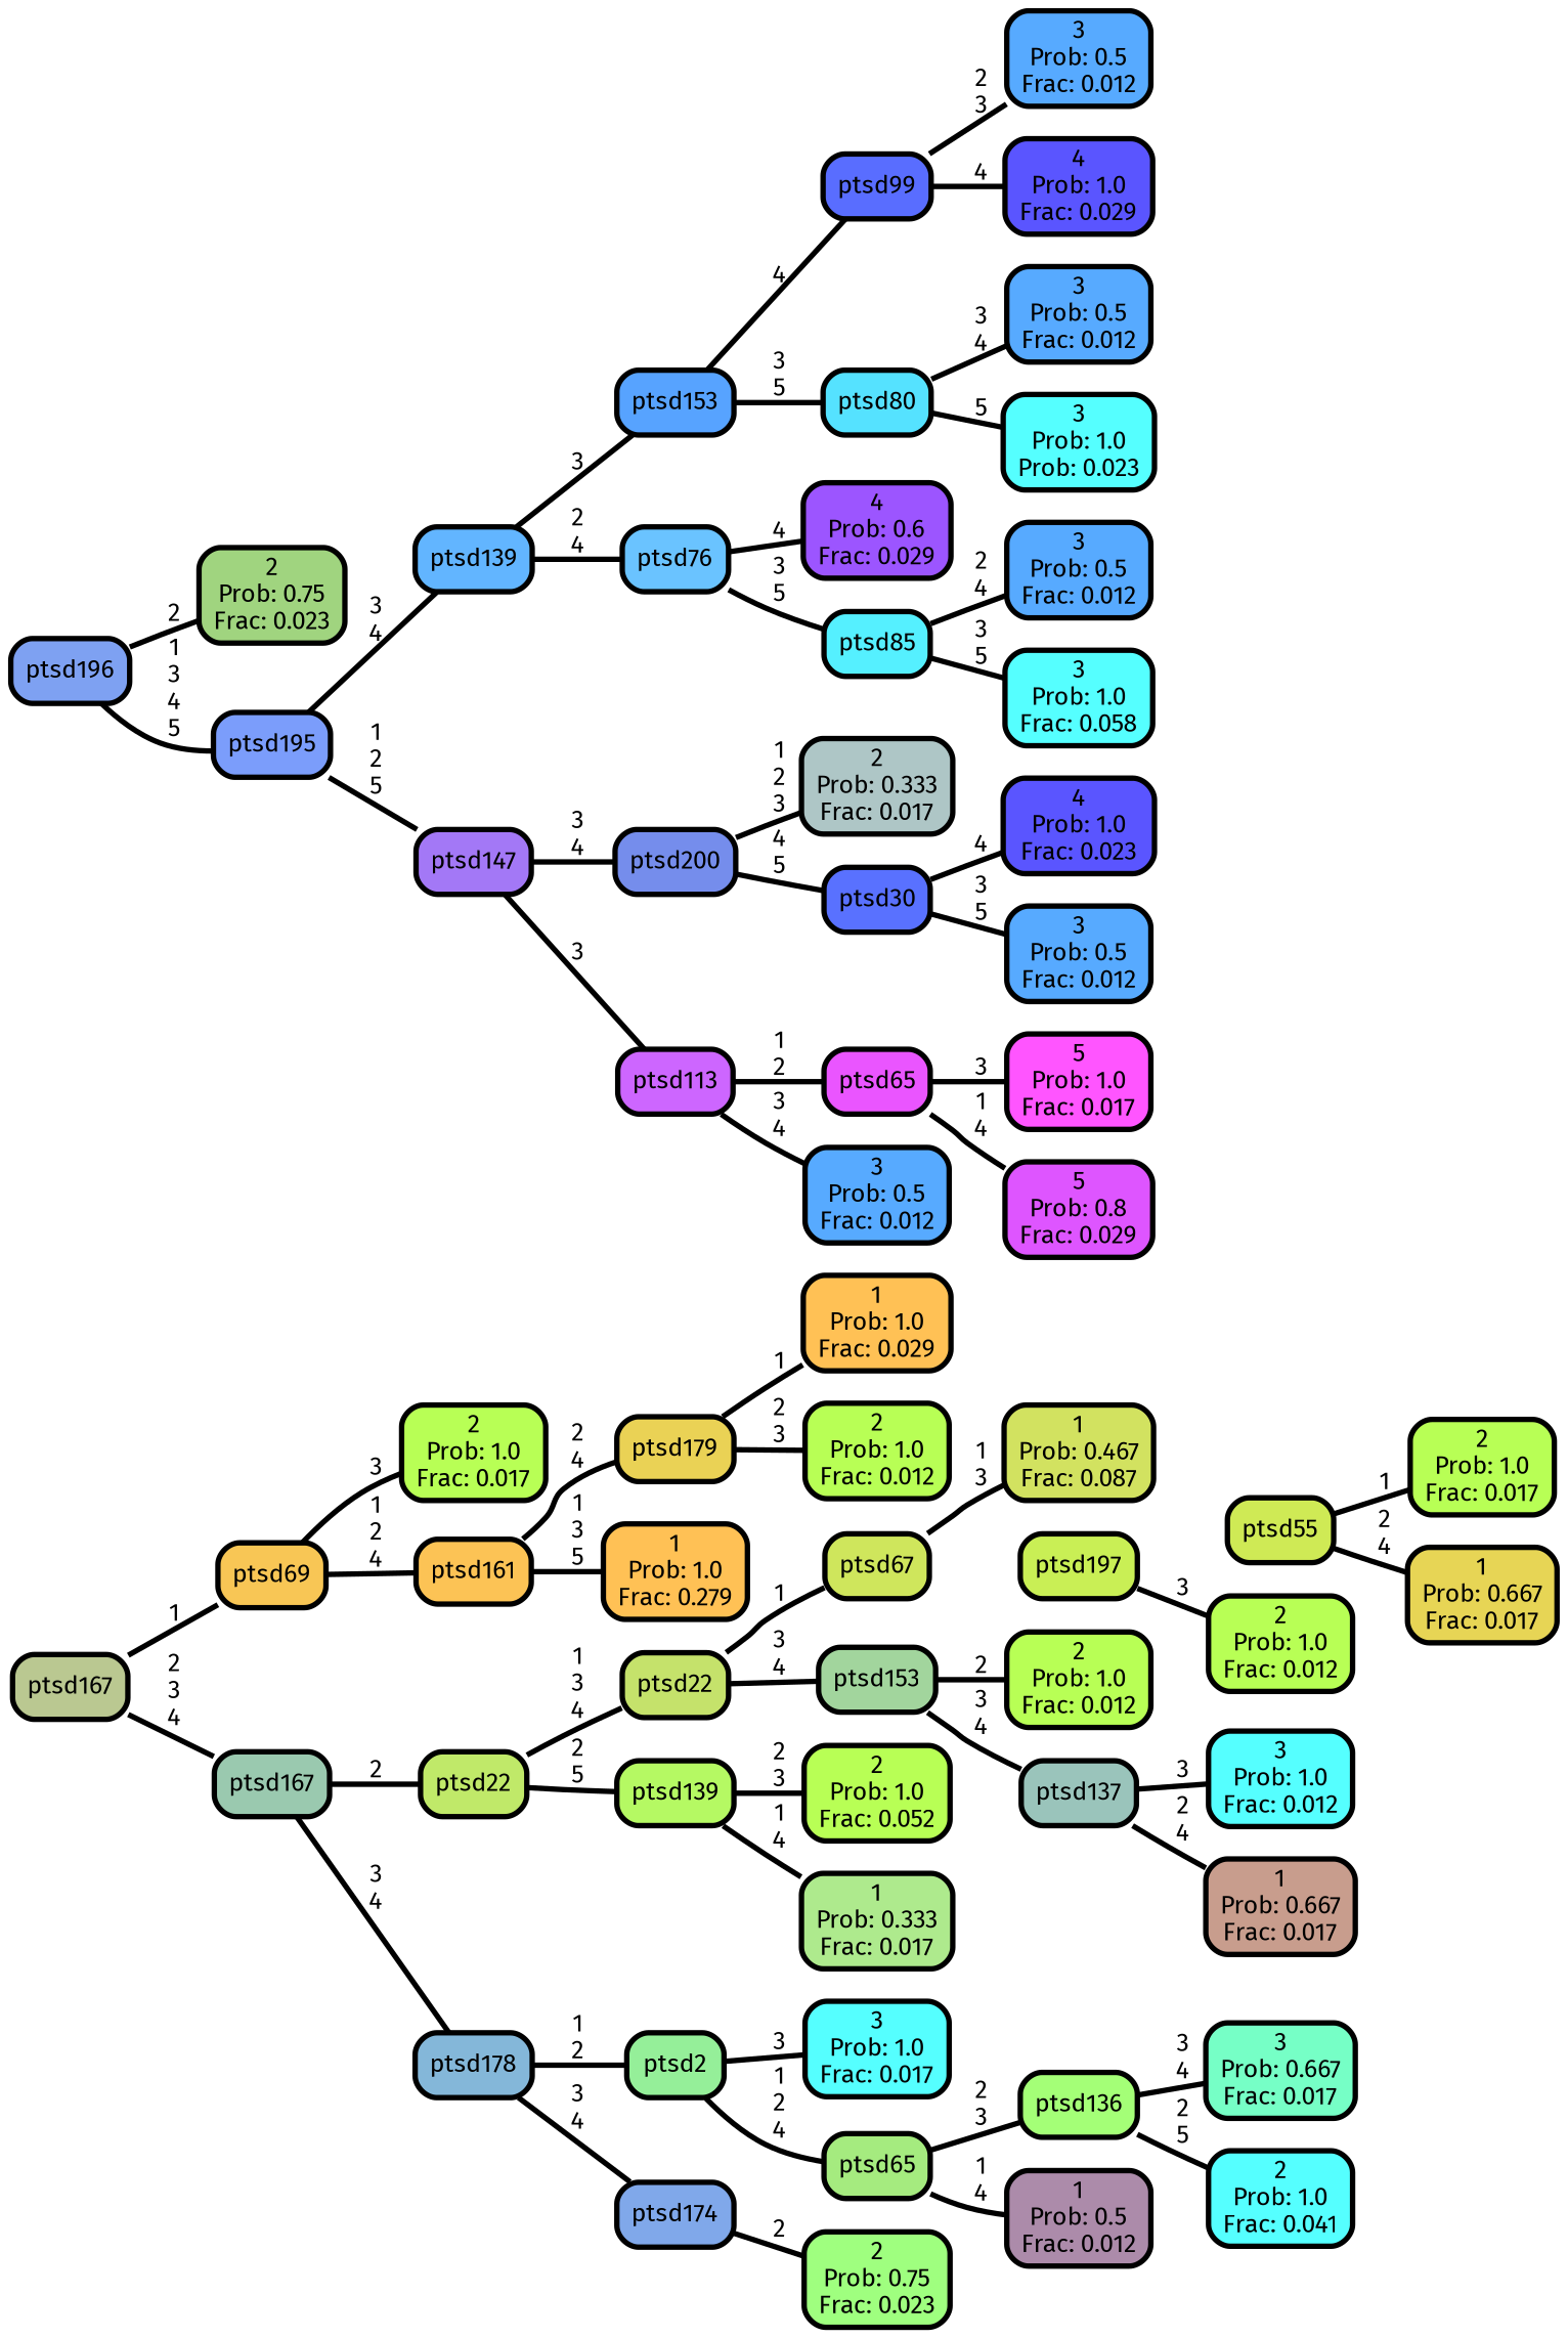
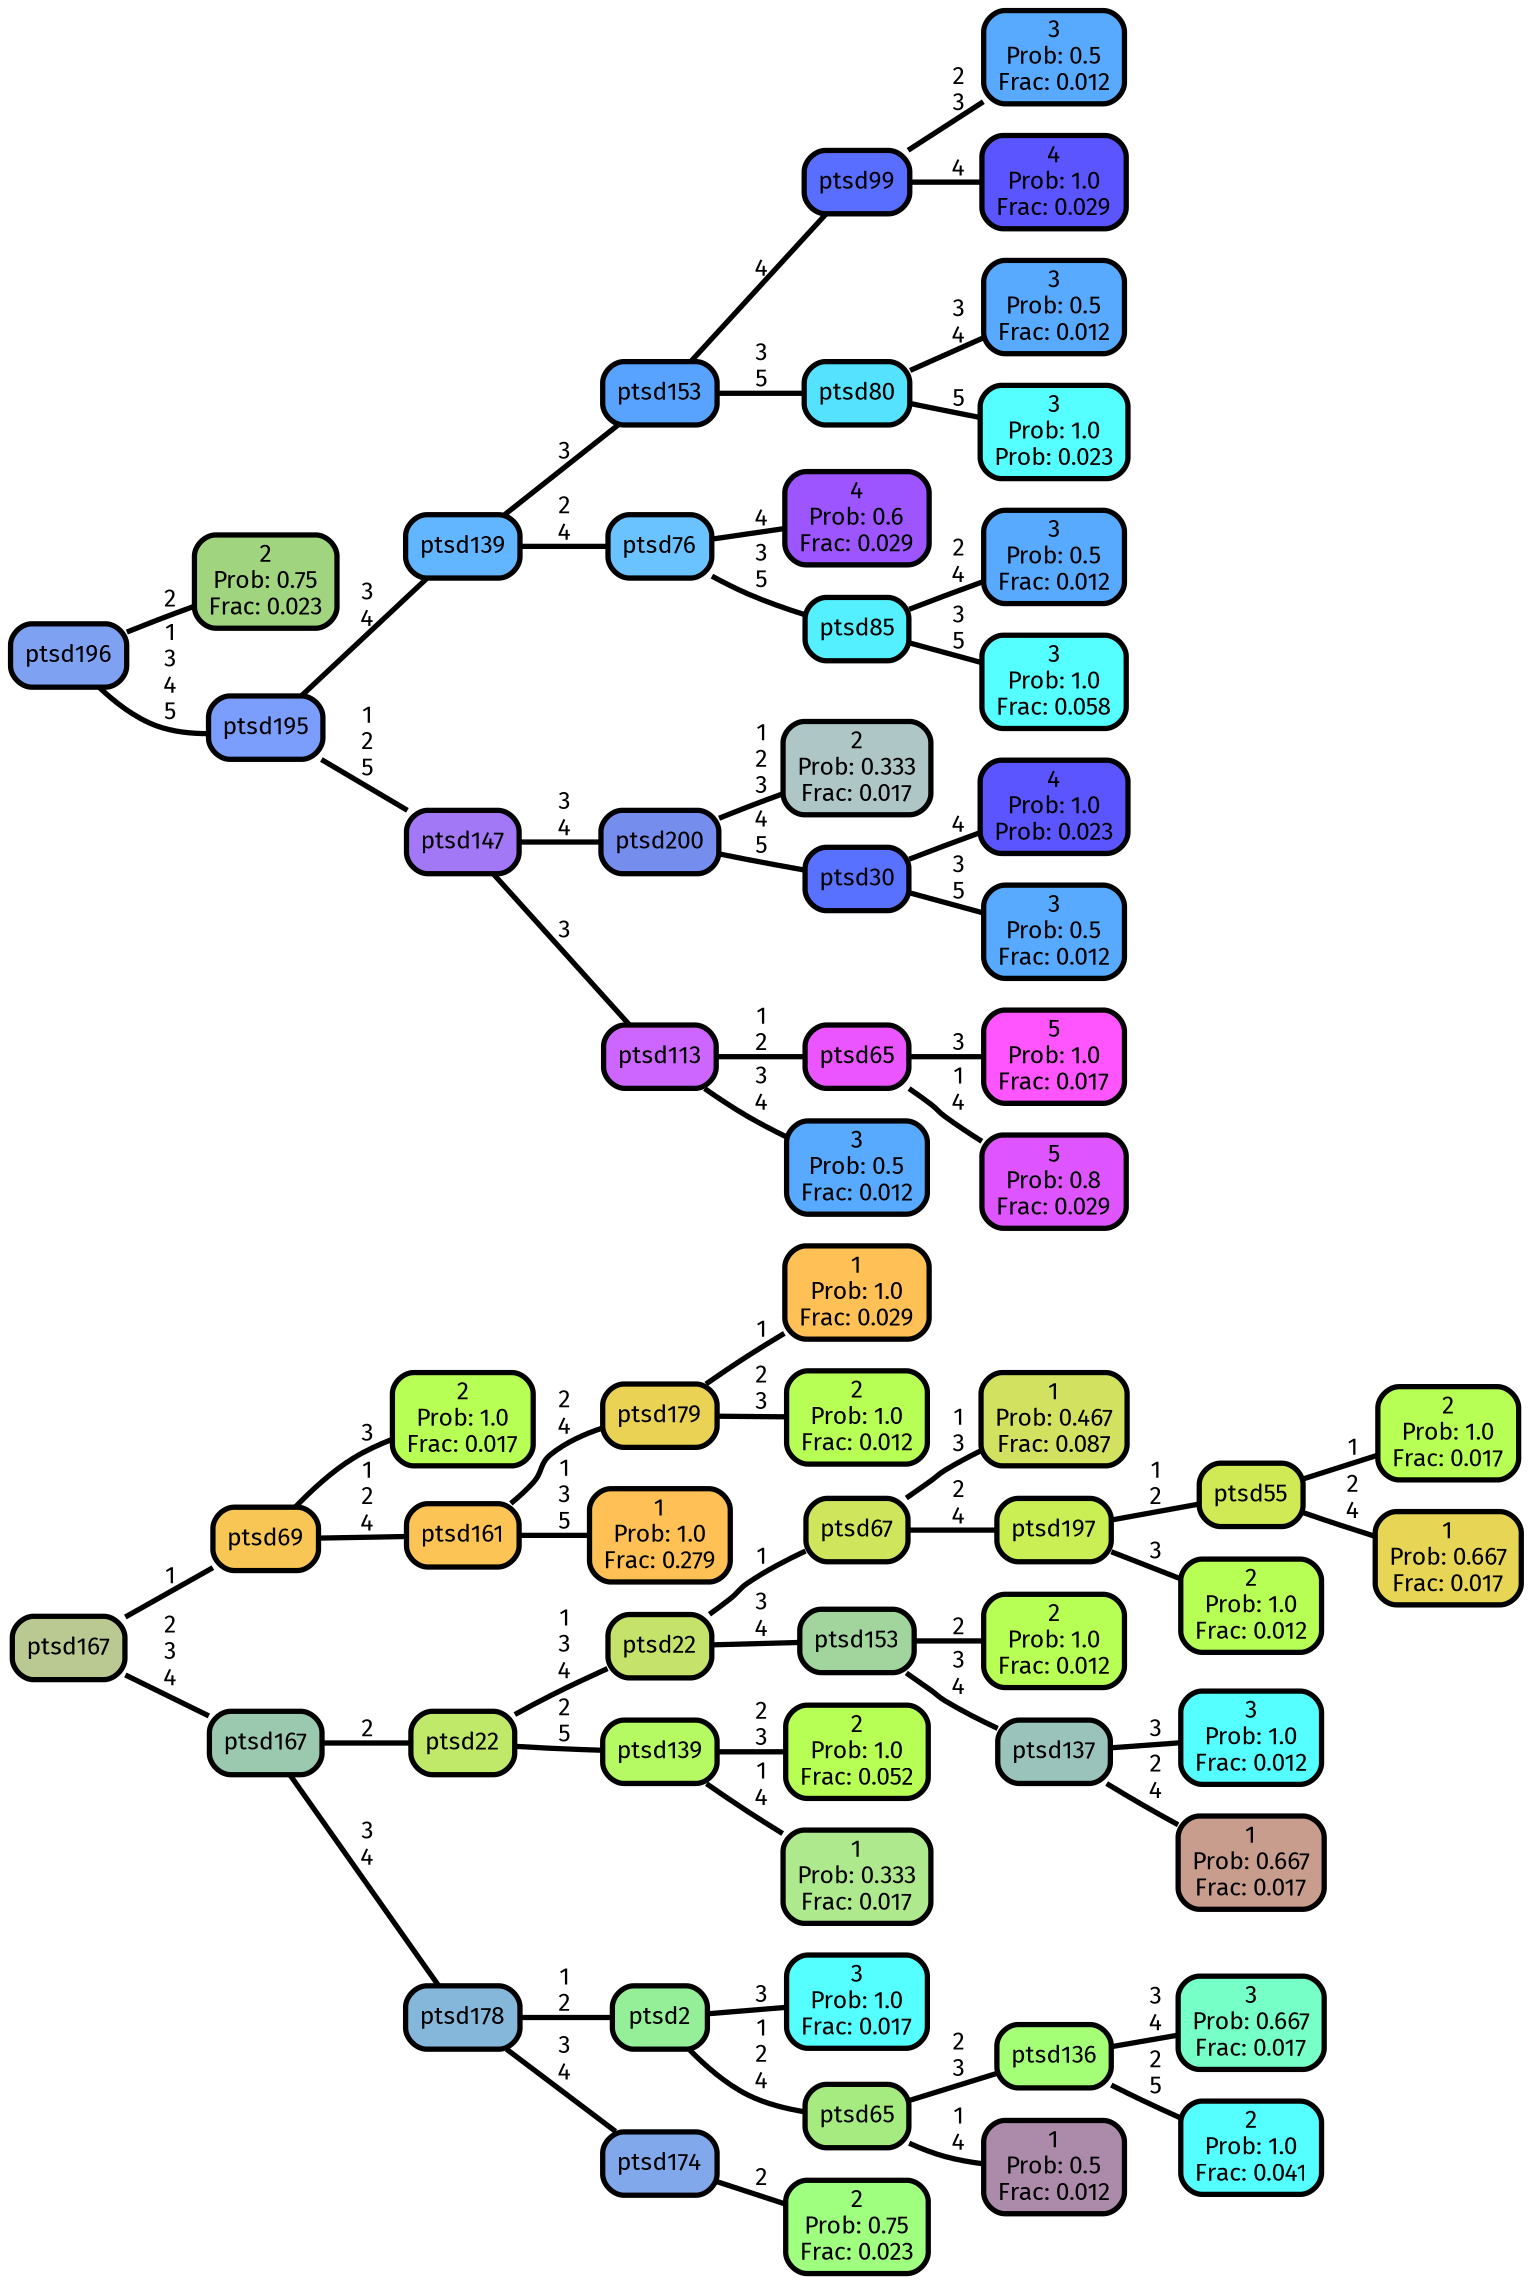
  graph {
    fontname="Fira Sans"
    rankdir=LR
    ranksep="0 equally"
    splines=straight
    node [color=black fillcolor="#b8ff55" fontcolor=black fontname="Fira Sans" penwidth=3 shape=box style="filled, rounded"]
    edge [color=black fontname="Fira Sans" penwidth=3]
    n1 [label="2\nProb: 1.0\nFrac: 0.017"]
    n2 [fillcolor="#f8c655" label=ptsd69]
    n3 [fillcolor="#fcc355" label=ptsd161]
    n4 [fillcolor="#ead255" label=ptsd179]
    n5 [fillcolor="#ffc155" label="1\nProb: 1.0\nFrac: 0.279"]
    n6 [fillcolor="#ffc155" label="1\nProb: 1.0\nFrac: 0.029"]
    n7 [label="2\nProb: 1.0\nFrac: 0.012"]
    n8 [fillcolor="#bac891" label=ptsd167]
    n9 [fillcolor="#9ac9af" label=ptsd167]
    n10 [fillcolor="#c0e969" label=ptsd22]
    n11 [fillcolor="#84b7d9" label=ptsd178]
    n12 [fillcolor="#d2e260" label="1\nProb: 0.467\nFrac: 0.087"]
    n13 [fillcolor="#cfe65c" label=ptsd67]
    n14 [fillcolor="#c9ef55" label=ptsd197]
    n15 [fillcolor="#cfea55" label=ptsd55]
    n16 [label="2\nProb: 1.0\nFrac: 0.012"]
    n17 [label="2\nProb: 1.0\nFrac: 0.017"]
    n18 [fillcolor="#e7d555" label="1\nProb: 0.667\nFrac: 0.017"]
    n19 [fillcolor="#c5e26b" label=ptsd22]
    n20 [fillcolor="#a2d59d" label=ptsd153]
    n21 [label="2\nProb: 1.0\nFrac: 0.012"]
    n22 [fillcolor="#9ac4bb" label=ptsd137]
    n23 [fillcolor="#55ffff" label="3\nProb: 1.0\nFrac: 0.012"]
    n24 [fillcolor="#c89d8d" label="1\nProb: 0.667\nFrac: 0.017"]
    n25 [fillcolor="#b5f963" label=ptsd139]
    n26 [label="2\nProb: 1.0\nFrac: 0.052"]
    n27 [fillcolor="#aeea8d" label="1\nProb: 0.333\nFrac: 0.017"]
    n28 [fillcolor="#95ef99" label=ptsd2]
    n29 [fillcolor="#80a8ea" label=ptsd174]
    n30 [fillcolor="#55ffff" label="3\nProb: 1.0\nFrac: 0.017"]
    n31 [fillcolor="#a5eb7f" label=ptsd65]
    n32 [fillcolor="#a4ff77" label=ptsd136]
    n33 [fillcolor="#ac8baa" label="1\nProb: 0.5\nFrac: 0.012"]
    n34 [fillcolor="#76ffc6" label="3\nProb: 0.667\nFrac: 0.017"]
    n35 [fillcolor="#55ffff" label="2\nProb: 1.0\nFrac: 0.041"]
    n36 [fillcolor="#9fff7f" label="2\nProb: 0.75\nFrac: 0.023"]
    n37 [fillcolor="#7ea1f2" label=ptsd196]
    n38 [fillcolor="#a0d47f" label="2\nProb: 0.75\nFrac: 0.023"]
    n39 [fillcolor="#7b9dfb" label=ptsd195]
    n40 [fillcolor="#62b5ff" label=ptsd139]
    n41 [fillcolor="#a378f6" label=ptsd147]
    n42 [fillcolor="#57aaff" label="3\nProb: 0.5\nFrac: 0.012"]
    n43 [fillcolor="#596dff" label=ptsd99]
    n44 [fillcolor="#5a55ff" label="4\nProb: 1.0\nFrac: 0.029"]
    n45 [fillcolor="#57a3ff" label=ptsd153]
    n46 [fillcolor="#55e2ff" label=ptsd80]
    n47 [fillcolor="#57aaff" label="3\nProb: 0.5\nFrac: 0.012"]
    n48 [fillcolor="#55ffff" label="3\nProb: 1.0\nProb: 0.023"]
    n49 [fillcolor="#6ac3ff" label=ptsd76]
    n50 [fillcolor="#9c55ff" label="4\nProb: 0.6\nFrac: 0.029"]
    n51 [fillcolor="#55f0ff" label=ptsd85]
    n52 [fillcolor="#57aaff" label="3\nProb: 0.5\nFrac: 0.012"]
    n53 [fillcolor="#55ffff" label="3\nProb: 1.0\nFrac: 0.058"]
    n54 [fillcolor="#758dec" label=ptsd200]
    n55 [fillcolor="#cd66ff" label=ptsd113]
    n56 [fillcolor="#aec6c6" label="2\nProb: 0.333\nFrac: 0.017"]
    n57 [fillcolor="#5971ff" label=ptsd30]
-   n58 [fillcolor="#5a55ff" label="4\nProb: 1.0\nFrac: 0.023"]
+   n58 [fillcolor="#5a55ff" label="4\nProb: 1.0\nProb: 0.023"]
    n59 [fillcolor="#57aaff" label="3\nProb: 0.5\nFrac: 0.012"]
    n60 [fillcolor="#ea55ff" label=ptsd65]
    n61 [fillcolor="#57aaff" label="3\nProb: 0.5\nFrac: 0.012"]
    n62 [fillcolor="#ff55ff" label="5\nProb: 1.0\nFrac: 0.017"]
    n63 [fillcolor="#de55ff" label="5\nProb: 0.8\nFrac: 0.029"]
    subgraph sub_1 {
      rank=same
    }
    n2 -- n1 [label=" 3"]
    n2 -- n3 [label=" 1\n 2\n 4"]
    n3 -- n4 [label=" 2\n 4"]
    n3 -- n5 [label=" 1\n 3\n 5"]
    n4 -- n6 [label=" 1"]
    n4 -- n7 [label=" 2\n 3"]
    n8 -- n2 [label=" 1"]
    n8 -- n9 [label=" 2\n 3\n 4"]
    n9 -- n10 [label=" 2"]
    n9 -- n11 [label=" 3\n 4"]
    n10 -- n19 [label=" 1\n 3\n 4"]
    n10 -- n25 [label=" 2\n 5"]
    n11 -- n28 [label=" 1\n 2"]
    n11 -- n29 [label=" 3\n 4"]
    n13 -- n12 [label=" 1\n 3"]
+   n13 -- n14 [label=" 2\n 4"]
+   n14 -- n15 [label=" 1\n 2"]
    n14 -- n16 [label=" 3"]
    n15 -- n17 [label=" 1"]
    n15 -- n18 [label=" 2\n 4"]
    n19 -- n13 [label=" 1"]
    n19 -- n20 [label=" 3\n 4"]
    n20 -- n21 [label=" 2"]
    n20 -- n22 [label=" 3\n 4"]
    n22 -- n23 [label=" 3"]
    n22 -- n24 [label=" 2\n 4"]
    n25 -- n26 [label=" 2\n 3"]
    n25 -- n27 [label=" 1\n 4"]
    n28 -- n30 [label=" 3"]
    n28 -- n31 [label=" 1\n 2\n 4"]
    n29 -- n36 [label=" 2"]
    n31 -- n32 [label=" 2\n 3"]
    n31 -- n33 [label=" 1\n 4"]
    n32 -- n34 [label=" 3\n 4"]
    n32 -- n35 [label=" 2\n 5"]
    n37 -- n38 [label=" 2"]
    n37 -- n39 [label=" 1\n 3\n 4\n 5"]
    n39 -- n40 [label=" 3\n 4"]
    n39 -- n41 [label=" 1\n 2\n 5"]
    n40 -- n45 [label=" 3"]
    n40 -- n49 [label=" 2\n 4"]
    n41 -- n54 [label=" 3\n 4"]
    n41 -- n55 [label=" 3"]
    n43 -- n42 [label=" 2\n 3"]
    n43 -- n44 [label=" 4"]
    n45 -- n43 [label=" 4"]
    n45 -- n46 [label=" 3\n 5"]
    n46 -- n47 [label=" 3\n 4"]
    n46 -- n48 [label=" 5"]
    n49 -- n50 [label=" 4"]
    n49 -- n51 [label=" 3\n 5"]
    n51 -- n52 [label=" 2\n 4"]
    n51 -- n53 [label=" 3\n 5"]
    n54 -- n56 [label=" 1\n 2\n 3"]
    n54 -- n57 [label=" 4\n 5"]
    n55 -- n60 [label=" 1\n 2"]
    n55 -- n61 [label=" 3\n 4"]
    n57 -- n58 [label=" 4"]
    n57 -- n59 [label=" 3\n 5"]
    n60 -- n62 [label=" 3"]
    n60 -- n63 [label=" 1\n 4"]
  }
